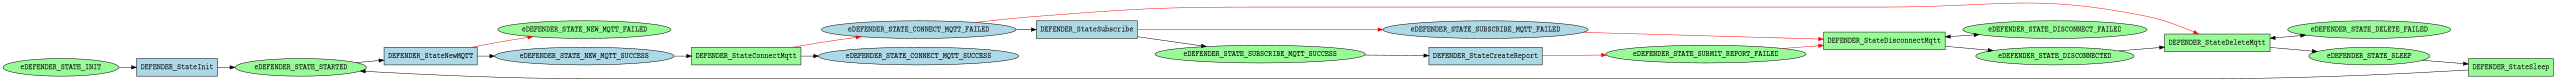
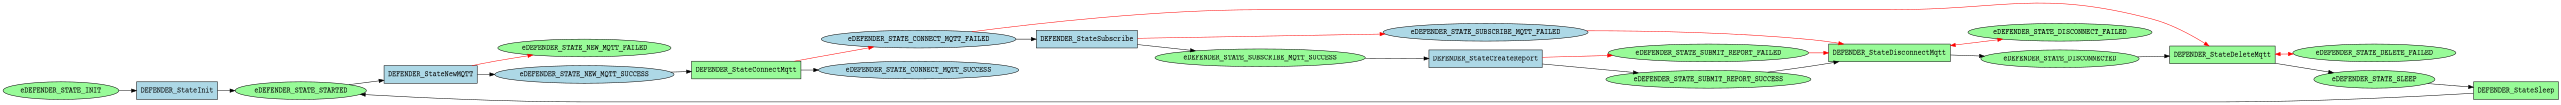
  digraph {
    concentrate=true
    fontname="Courier Prime"
    rankdir=LR
    splines=true
    node [fillcolor=palegreen fontname="Courier Prime" style=filled]
    edge [fontname="Courier Prime"]
    DEFENDER_StateInit [fillcolor=lightblue shape=rectangle]
    eDEFENDER_STATE_STARTED
    eDEFENDER_STATE_INIT
    DEFENDER_StateNewMQTT [fillcolor=lightblue shape=rectangle]
    eDEFENDER_STATE_NEW_MQTT_FAILED
    eDEFENDER_STATE_NEW_MQTT_SUCCESS [fillcolor=lightblue]
    DEFENDER_StateConnectMqtt [shape=rectangle]
    DEFENDER_StateSleep [shape=rectangle]
    eDEFENDER_STATE_CONNECT_MQTT_FAILED [fillcolor=lightblue]
    eDEFENDER_STATE_CONNECT_MQTT_SUCCESS [fillcolor=lightblue]
    DEFENDER_StateDeleteMqtt [shape=rectangle]
    DEFENDER_StateSubscribe [fillcolor=lightblue shape=rectangle]
    eDEFENDER_STATE_DELETE_FAILED
    eDEFENDER_STATE_SLEEP
    eDEFENDER_STATE_SUBSCRIBE_MQTT_FAILED [fillcolor=lightblue]
    eDEFENDER_STATE_SUBSCRIBE_MQTT_SUCCESS
    DEFENDER_StateDisconnectMqtt [shape=rectangle]
    DEFENDER_StateCreateReport [fillcolor=lightblue shape=rectangle]
    eDEFENDER_STATE_DISCONNECT_FAILED
    eDEFENDER_STATE_DISCONNECTED
    eDEFENDER_STATE_SUBMIT_REPORT_FAILED
+   eDEFENDER_STATE_SUBMIT_REPORT_SUCCESS
    DEFENDER_StateInit -> eDEFENDER_STATE_STARTED
    eDEFENDER_STATE_STARTED -> DEFENDER_StateNewMQTT
    eDEFENDER_STATE_INIT -> DEFENDER_StateInit
    DEFENDER_StateNewMQTT -> eDEFENDER_STATE_NEW_MQTT_FAILED [color=red]
    DEFENDER_StateNewMQTT -> eDEFENDER_STATE_NEW_MQTT_SUCCESS
    eDEFENDER_STATE_NEW_MQTT_SUCCESS -> DEFENDER_StateConnectMqtt
    DEFENDER_StateConnectMqtt -> eDEFENDER_STATE_CONNECT_MQTT_FAILED [color=red]
    DEFENDER_StateConnectMqtt -> eDEFENDER_STATE_CONNECT_MQTT_SUCCESS
    DEFENDER_StateSleep -> eDEFENDER_STATE_STARTED
    eDEFENDER_STATE_CONNECT_MQTT_FAILED -> DEFENDER_StateDeleteMqtt [color=red]
    eDEFENDER_STATE_CONNECT_MQTT_FAILED -> DEFENDER_StateSubscribe
-   DEFENDER_StateDeleteMqtt -> eDEFENDER_STATE_DELETE_FAILED [color=black]
+   DEFENDER_StateDeleteMqtt -> eDEFENDER_STATE_DELETE_FAILED [color=red]
    DEFENDER_StateDeleteMqtt -> eDEFENDER_STATE_SLEEP
    DEFENDER_StateSubscribe -> eDEFENDER_STATE_SUBSCRIBE_MQTT_FAILED [color=red]
    DEFENDER_StateSubscribe -> eDEFENDER_STATE_SUBSCRIBE_MQTT_SUCCESS
    eDEFENDER_STATE_DELETE_FAILED -> DEFENDER_StateDeleteMqtt [color=red]
    eDEFENDER_STATE_SLEEP -> DEFENDER_StateSleep
    eDEFENDER_STATE_SUBSCRIBE_MQTT_FAILED -> DEFENDER_StateDisconnectMqtt [color=red]
    eDEFENDER_STATE_SUBSCRIBE_MQTT_SUCCESS -> DEFENDER_StateCreateReport
-   DEFENDER_StateDisconnectMqtt -> eDEFENDER_STATE_DISCONNECT_FAILED [color=black]
+   DEFENDER_StateDisconnectMqtt -> eDEFENDER_STATE_DISCONNECT_FAILED [color=red]
    DEFENDER_StateDisconnectMqtt -> eDEFENDER_STATE_DISCONNECTED
    DEFENDER_StateCreateReport -> eDEFENDER_STATE_SUBMIT_REPORT_FAILED [color=red]
    DEFENDER_StateCreateReport -> eDEFENDER_STATE_SUBMIT_REPORT_FAILED [color=red]
+   DEFENDER_StateCreateReport -> eDEFENDER_STATE_SUBMIT_REPORT_SUCCESS
    eDEFENDER_STATE_DISCONNECT_FAILED -> DEFENDER_StateDisconnectMqtt [color=red]
    eDEFENDER_STATE_DISCONNECTED -> DEFENDER_StateDeleteMqtt
    eDEFENDER_STATE_SUBMIT_REPORT_FAILED -> DEFENDER_StateDisconnectMqtt [color=red]
+   eDEFENDER_STATE_SUBMIT_REPORT_SUCCESS -> DEFENDER_StateDisconnectMqtt
  }
